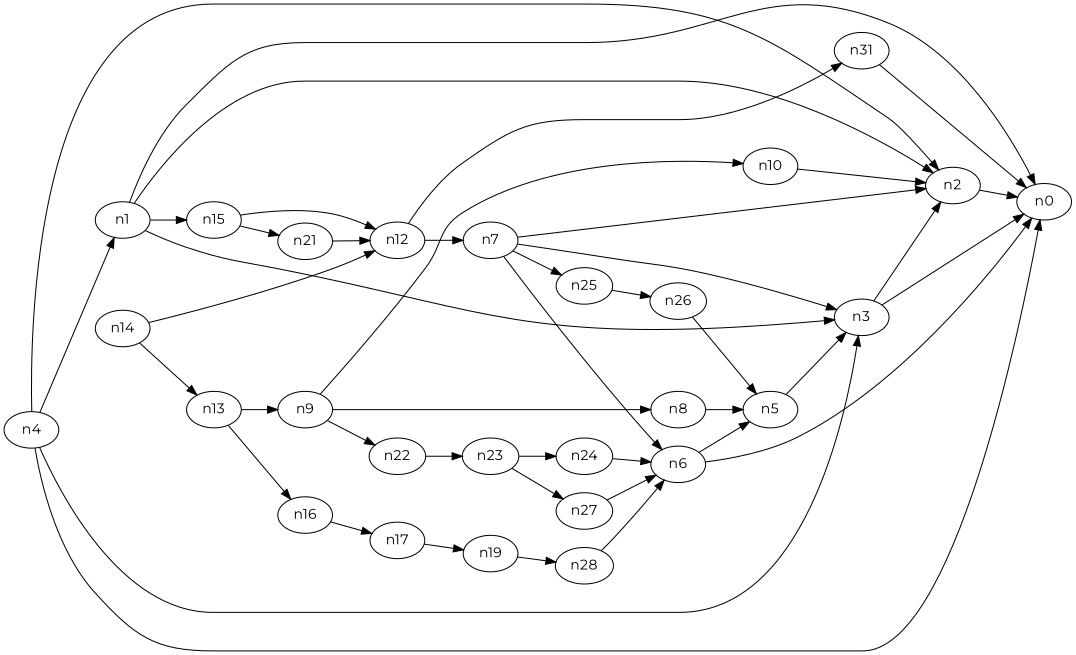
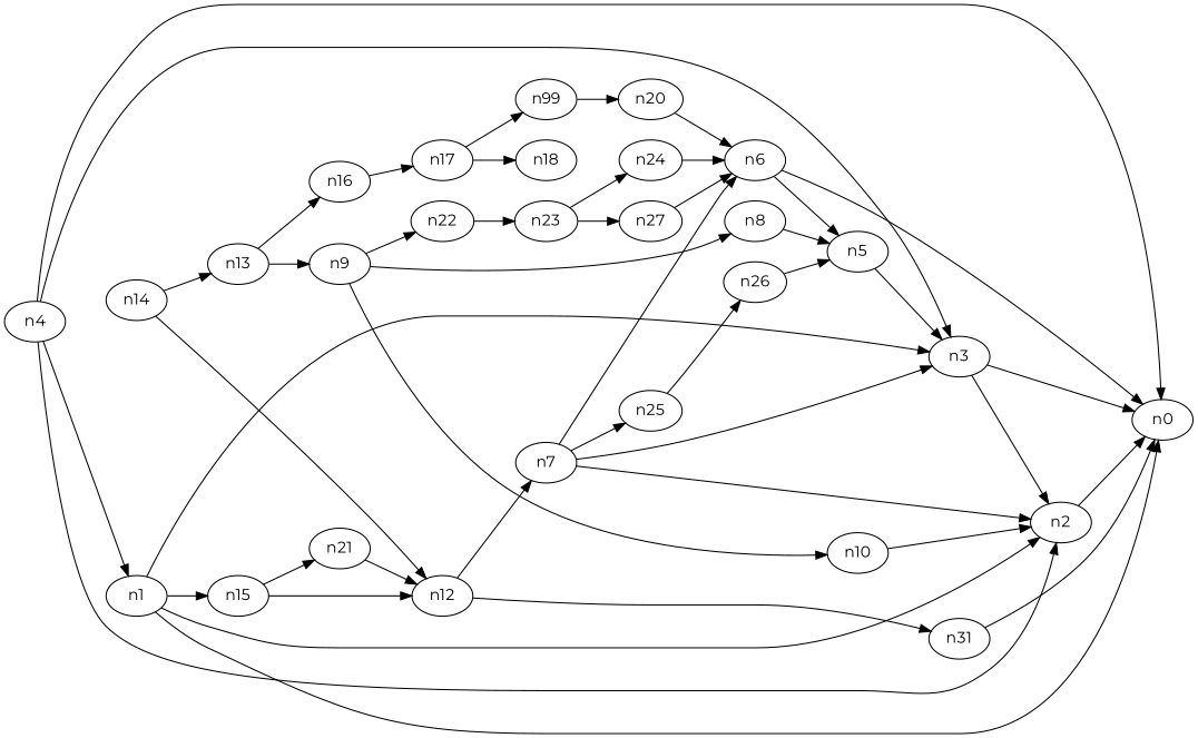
  digraph {
    fontname=Montserrat
    rankdir=LR
    node [fontname=Montserrat]
    edge [fontname=Montserrat]
    n1
    n0
    n2
    n3
    n15
    n4
    n12
    n21
    n7
    n11 [label=n31]
    n5
    n6
    n25
    n26
    n8
    n9
    n10
    n22
    n23
    n24
    n27
    n14
    n13
    n16
    n17
-   n19
-   n20 [label=n28]
+   n18
+   n19 [label=n99]
+   n20
    n1 -> n0
    n1 -> n2
    n1 -> n3
    n1 -> n15
    n2 -> n0
    n3 -> n0
    n3 -> n2
    n15 -> n12
    n15 -> n21
    n4 -> n1
    n4 -> n0
    n4 -> n2
    n4 -> n3
    n12 -> n7
    n12 -> n11
    n21 -> n12
    n7 -> n2
    n7 -> n3
    n7 -> n6
    n7 -> n25
    n11 -> n0
    n5 -> n3
    n6 -> n0
    n6 -> n5
    n25 -> n26
    n26 -> n5
    n8 -> n5
    n9 -> n8
    n9 -> n10
    n9 -> n22
    n10 -> n2
    n22 -> n23
    n23 -> n24
    n23 -> n27
    n24 -> n6
    n27 -> n6
    n14 -> n12
    n14 -> n13
    n13 -> n9
    n13 -> n16
    n16 -> n17
+   n17 -> n18
    n17 -> n19
    n19 -> n20
    n20 -> n6
  }
